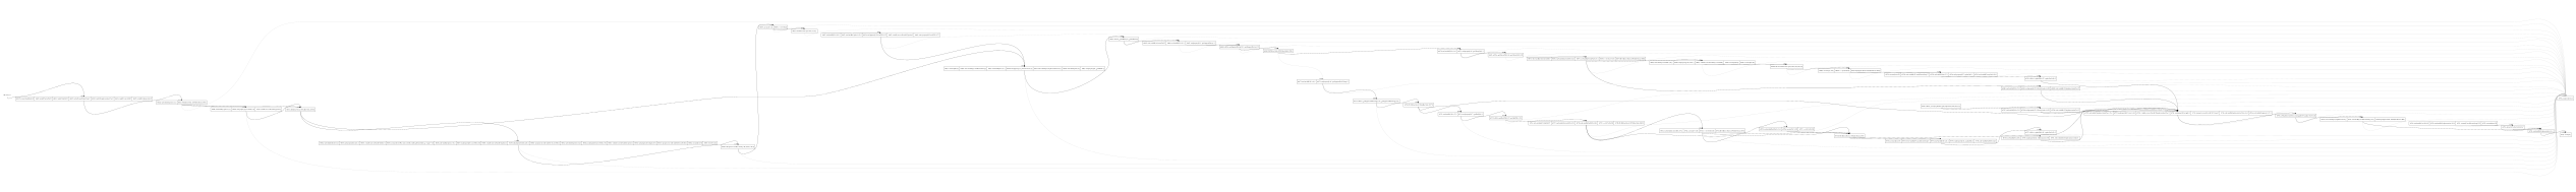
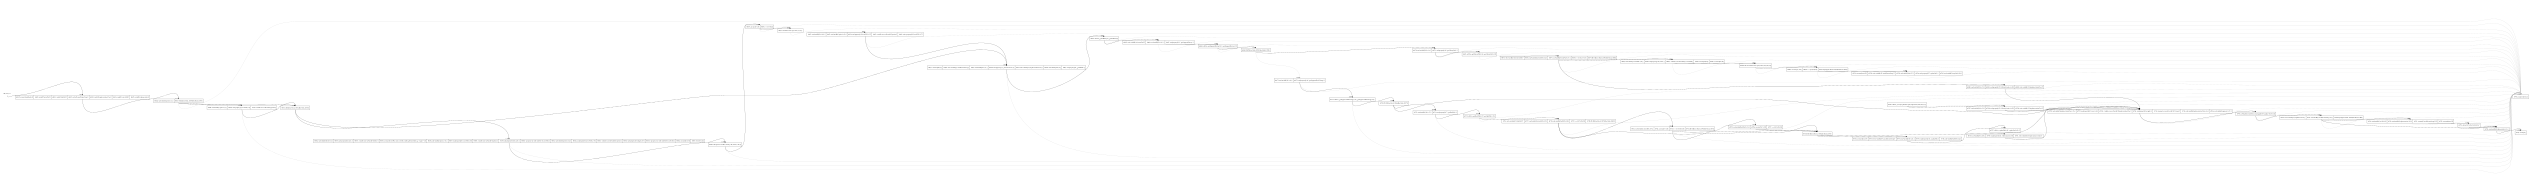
  digraph {
    fontname="EB Garamond"
    rankdir=LR
    node [fontname="EB Garamond" shape=record]
    edge [fontname="EB Garamond" headport=n tailport=s]
    n1 [label=BB_entry575 shape=none]
    n2 [label="{40619: constant[undefined,v1]|40620: vardecl['historyPath']|40621: vardecl['hashPath']|40622: vardecl['cancelRouterSetup']|40623: vardecl['implementationClass']|40624: vardecl['currentPath']|40625: vardecl['implementation']}"]
    n3 [label="{40626: read-variable['options',v2,-]|40627: if[v2](true-block:11839,false-block:11840)}"]
    n4 [label="{40631: if[v2](true-block:11841,false-block:11846)}"]
    n5 [label="{40628: read-variable['options',v3,-]|40629: read-property[v3,'rootURL',v2]|40630: \<variable-non-null-undef\>['options']}"]
    n6 [label="{40756: exceptional-return}"]
    n7 [label="{40632: read-variable['Ember',v4,-]|40633: read-property[v4,'assert',-]|40634: \<variable-non-null-undef\>['Ember']|40635: constant[\"rootURL must end with a trailing forward slash e.g. \\\"/app/\\\"\",v5]|40636: read-variable['options',v11,-]|40637: read-property[v11,'rootURL',v10]|40638: \<variable-non-null-undef\>['options']|40639: read-property[v10,'charAt',-]|40640: \<property-non-null-undef\>[v11,'rootURL']|40641: read-variable['options',v16,-]|40642: read-property[v16,'rootURL',v15]|40643: \<variable-non-null-undef\>['options']|40644: read-property[v15,'length',v13]|40645: \<property-non-null-undef\>[v16,'rootURL']|40646: constant[1.0,v14]|40647: -[v13,v14,v12]}"]
    n8 [label="{40657: constant[false,v3]|40658: write-variable[v3,'cancelRouterSetup']*|40659: read-variable['this',v5,-]|40660: read-property[v5,'_NoneLocation',v4]|40661: write-variable[v4,'implementationClass']*|40662: read-variable['this',v8,-]|40663: read-property[v8,'_getFullPath',-]}"]
    n9 [label="{40648: call-options.rootURL.charAt [v10,'charAt',v12,v7]}"]
    n10 [label="{40664: call-this._getFullPath [v8,'_getFullPath',v6]}"]
    n11 [label="{40649: constant[\"/\",v8]|40650: ===[v7,v8,v6]}"]
    n12 [label="{40665: write-variable[v6,'currentPath']*|40666: read-variable['this',v11,-]|40667: read-property[v11,'_getSupportsHistory',-]}"]
    n13 [label="{40651: call-Ember.assert [v4,'assert',v5,v6,-]*}"]
    n14 [label="{40652: read-variable['this',v18,-]|40653: read-variable['options',v19,-]|40654: read-property[v19,'rootURL',v17]|40655: \<variable-non-null-undef\>['options']|40656: write-property[v18,'rootURL',v17]*}"]
    n15 [label="{40668: call-this._getSupportsHistory [v11,'_getSupportsHistory',v9]}"]
    n16 [label="{40669: if[v9](true-block:11851,false-block:11852)}"]
    n17 [label="{40670: read-variable['this',v14,-]|40671: read-property[v14,'_getHistoryPath',-]}"]
    n18 [label="{40672: read-variable['this',v14,-]|40673: read-property[v14,'_getSupportsHashChange',-]}"]
    n19 [label="{40674: call-this._getHistoryPath [v14,'_getHistoryPath',v12]}"]
    n20 [label="{40711: call-this._getSupportsHashChange [v14,'_getSupportsHashChange',v12]}"]
    n21 [label="{40675: write-variable[v12,'historyPath']*|40676: read-variable['currentPath',v16,-]|40677: read-variable['historyPath',v17,-]|40678: ===[v16,v17,v15]|40679: if[v15](true-block:11855,false-block:11856)}"]
    n22 [label="{40712: if[v12](true-block:11866,false-block:11875)}"]
    n23 [label="{40680: read-variable['this',v19,-]|40681: read-property[v19,'_HistoryLocation',v18]|40682: write-variable[v18,'implementationClass']*}"]
    n24 [label="{40683: read-variable['currentPath',v22,-]|40684: read-property[v22,'substr',-]|40685: \<variable-non-null-undef\>['currentPath']|40686: constant[0.0,v23]|40687: constant[2.0,v24]}"]
    n25 [label="{40738: read-variable['implementationClass',v15,-]|40739: read-property[v15,'create',v14]|40740: \<variable-non-null-undef\>['implementationClass']|40741: read-property[v14,'apply',-]|40742: \<property-non-null-undef\>[v15,'create']|40743: read-variable['implementationClass',v16,-]|40744: read-variable['arguments',v17,-]}"]
    n26 [label="{40713: read-variable['this',v17,-]|40714: read-property[v17,'_getHashPath',-]}"]
    n27 [label="{40688: call-currentPath.substr [v22,'substr',v23,v24,v19]}"]
    n28 [label="{40745: call-implementationClass.create.apply [v14,'apply',v16,v17,v12]}"]
    n29 [label="{40689: constant[\"/#\",v20]|40690: ===[v19,v20,v18]|40691: if[v18](true-block:11859,false-block:11860)}"]
    n30 [label="{40746: write-variable[v12,'implementation']*|40747: read-variable['cancelRouterSetup',v18,-]|40748: if[v18](true-block:11878,false-block:11880)}"]
    n31 [label="{40701: constant[true,v25]|40702: write-variable[v25,'cancelRouterSetup']*|40703: read-variable['this',v27,-]|40704: read-property[v27,'_replacePath',-]|40705: read-variable['historyPath',v28,-]}"]
-   n32 [label="{40710: call-this._replacePath [v27,'_replacePath',v28,-]*}"]
    n33 [label="{40706: call-this._history.replaceState [v26,'replaceState',v28,v30,v31,-]*}"]
    n34 [label="{40707: read-variable['this',v33,-]|40708: read-property[v33,'_HistoryLocation',v32]|40709: write-variable[v32,'implementationClass']*}"]
    n35 [label="{40715: call-this._getHashPath [v17,'_getHashPath',v15]}"]
    n36 [label="{40716: write-variable[v15,'hashPath']*|40717: read-variable['currentPath',v19,-]|40718: read-variable['hashPath',v20,-]|40719: ===[v19,v20,v18]|40720: if[v18](true-block:11871,false-block:11869)}"]
    n37 [label="{40728: if[v18](true-block:11872,false-block:11873)}"]
    n38 [label="{40721: read-variable['currentPath',v19,-]|40722: constant[\"/\",v20]|40723: ===[v19,v20,v18]|40724: if[v18](true-block:11870,false-block:11871)}"]
    n39 [label="{40729: read-variable['this',v20,-]|40730: read-property[v20,'_HashLocation',v19]|40731: write-variable[v19,'implementationClass']*}"]
    n40 [label="{40732: constant[true,v19]|40733: write-variable[v19,'cancelRouterSetup']*|40734: read-variable['this',v21,-]|40735: read-property[v21,'_replacePath',-]|40736: read-variable['hashPath',v22,-]}"]
    n41 [label="{40725: read-variable['hashPath',v21,-]|40726: constant[\"/#/\",v22]|40727: ===[v21,v22,v18]}"]
    n42 [label="{40737: call-this._replacePath [v21,'_replacePath',v22,-]*}"]
    n43 [label="{40749: read-variable['set',v20,v19]|40750: read-variable['implementation',v21,-]|40751: constant[\"cancelRouterSetup\",v22]|40752: constant[true,v23]}"]
    n44 [label="{40754: read-variable['implementation',v1,-]}"]
    n45 [label="{40753: call-set [v19,v20,v21,v22,v23,-]*}"]
    n46 [label="{40755: return[v1]}"]
    n1 -> n2 [headlabel="    11837"]
    n2 -> n3 [headlabel="      11838"]
    n3 -> n4 [headlabel="      11840"]
    n3 -> n5 [headlabel="      11839"]
    n3 -> n6 [color=gray headlabel="      11882"]
    n4 -> n7 [headlabel="      11841"]
    n4 -> n8 [headlabel="      11846"]
    n5 -> n4
    n5 -> n6 [color=gray]
    n7 -> n6 [color=gray]
    n7 -> n9 [headlabel="      11842"]
    n8 -> n6 [color=gray]
    n8 -> n10 [headlabel="      11847"]
    n9 -> n6 [color=gray]
    n9 -> n11 [headlabel="      11843"]
    n10 -> n6 [color=gray]
    n10 -> n12 [headlabel="      11848"]
    n11 -> n6 [color=gray]
    n11 -> n13 [headlabel="      11844"]
    n12 -> n6 [color=gray]
    n12 -> n15 [headlabel="      11849"]
    n13 -> n6 [color=gray]
    n13 -> n14 [headlabel="      11845"]
    n14 -> n6 [color=gray]
    n14 -> n8
    n15 -> n6 [color=gray]
    n15 -> n16 [headlabel="      11850"]
    n16 -> n17 [headlabel="      11851"]
    n16 -> n18 [color=gray headlabel="      11852"]
    n17 -> n6 [color=gray]
    n17 -> n19 [headlabel="      11853"]
    n18 -> n6 [color=gray]
    n18 -> n20 [headlabel="      11864"]
    n19 -> n6 [color=gray]
    n19 -> n21 [headlabel="      11854"]
    n20 -> n6 [color=gray]
    n20 -> n22 [headlabel="      11865"]
    n21 -> n6 [color=gray]
    n21 -> n23 [headlabel="      11855"]
    n21 -> n24 [headlabel="      11856"]
    n22 -> n25
    n22 -> n26 [headlabel="      11866"]
    n23 -> n6 [color=gray]
    n23 -> n25 [headlabel="      11875"]
    n24 -> n6 [color=gray]
    n24 -> n27 [headlabel="      11857"]
    n25 -> n6 [color=gray]
    n25 -> n28 [headlabel="      11876"]
    n26 -> n6 [color=gray]
    n26 -> n35 [headlabel="      11867"]
    n27 -> n6 [color=gray]
    n27 -> n29 [headlabel="      11858"]
    n28 -> n6 [color=gray]
    n28 -> n30 [headlabel="      11877"]
    n29 -> n6 [color=gray]
    n29 -> n31 [headlabel="      11860"]
    n30 -> n6 [color=gray]
+   n30 -> n43 [headlabel="      11878"]
    n30 -> n44 [headlabel="      11880"]
    n31 -> n6 [color=gray]
-   n31 -> n32 [headlabel="      11863"]
-   n32 -> n6 [color=gray]
-   n32 -> n25
    n33 -> n6 [color=gray]
    n33 -> n34 [headlabel="      11862"]
    n34 -> n6 [color=gray]
    n34 -> n25
    n35 -> n6 [color=gray]
    n35 -> n36 [headlabel="      11868"]
    n36 -> n6 [color=gray]
    n36 -> n37 [headlabel="      11871"]
    n36 -> n38 [headlabel="      11869"]
    n37 -> n39 [headlabel="      11872"]
    n37 -> n40 [headlabel="      11873"]
    n38 -> n6 [color=gray]
    n38 -> n37
    n38 -> n41 [headlabel="      11870"]
    n39 -> n6 [color=gray]
    n39 -> n25
    n40 -> n6 [color=gray]
    n40 -> n42 [headlabel="      11874"]
    n41 -> n6 [color=gray]
    n41 -> n37
    n42 -> n6 [color=gray]
    n42 -> n25
    n43 -> n6 [color=gray]
    n43 -> n45 [headlabel="      11879"]
    n44 -> n6 [color=gray]
    n44 -> n46 [headlabel="      11881"]
    n45 -> n6 [color=gray]
    n45 -> n44
  }
